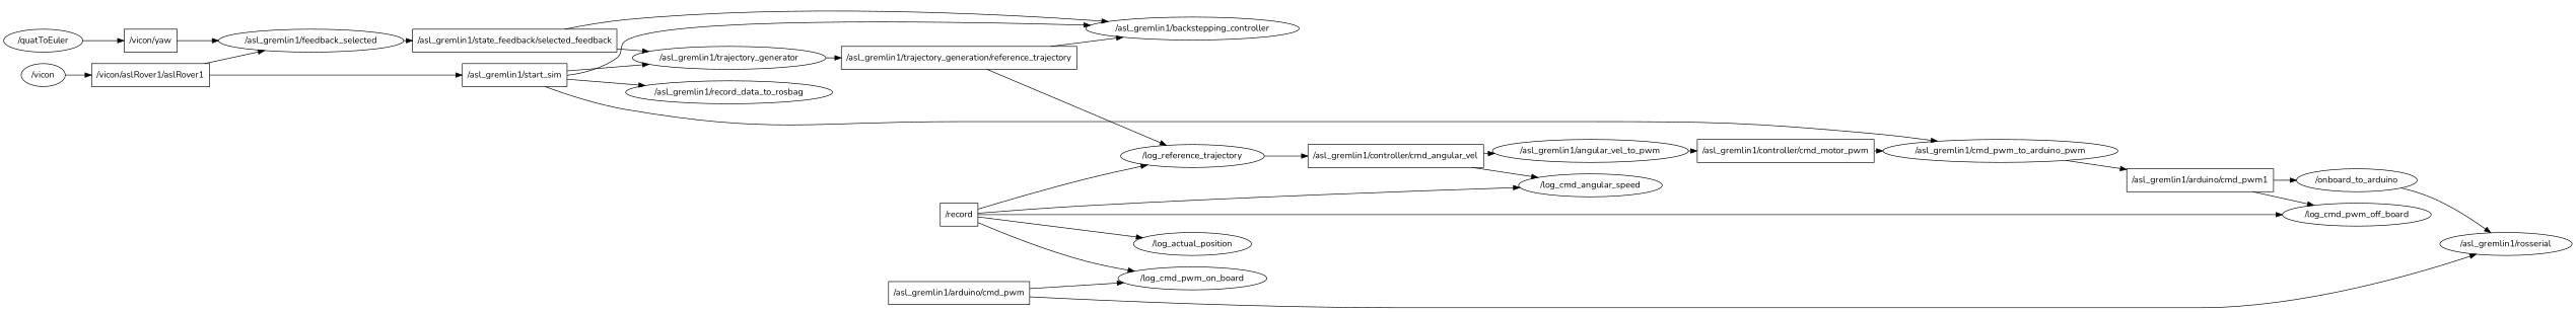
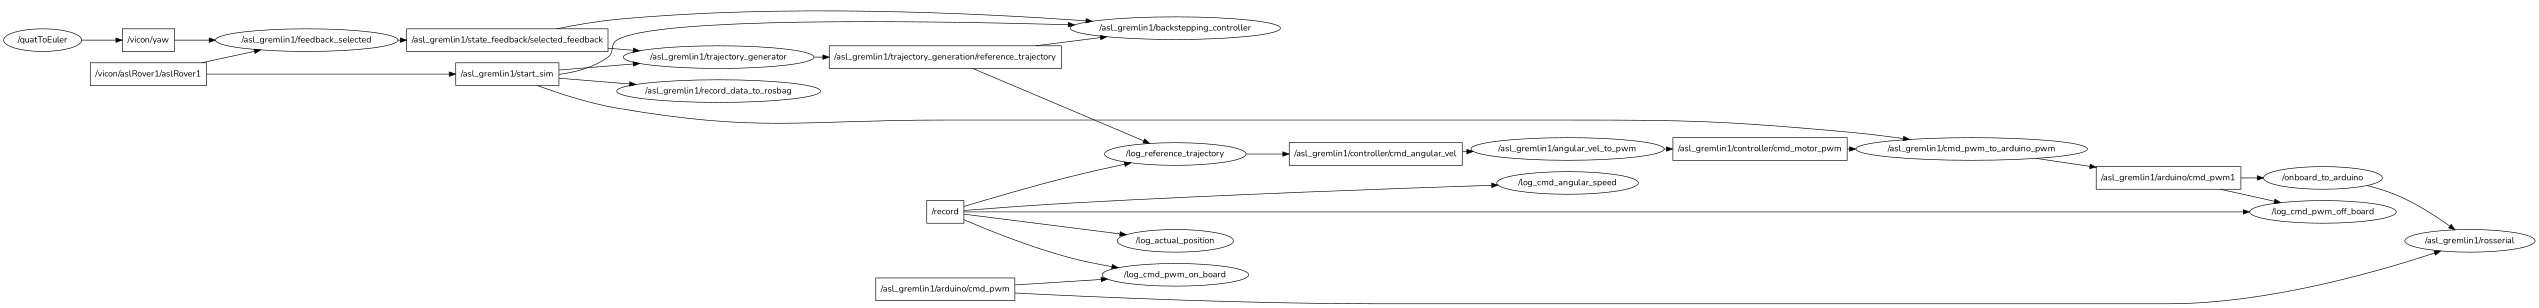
  digraph {
    compound=True
    fontname=Nunito
    rank=same
    rankdir=LR
    ranksep=0.2
    node [fontname=Nunito shape=ellipse]
    edge [fontname=Nunito penwidth=1]
    n1 [height=0.5 label="/vicon/yaw" shape=box width=1.0694]
    n2 [height=0.5 label="/asl_gremlin1/feedback_selected" width=3.5025]
    n3 [height=0.5 label="/asl_gremlin1/state_feedback/selected_feedback" shape=box width=3.8611]
    n4 [height=0.5 label="/asl_gremlin1/backstepping_controller" width=4.0802]
    n5 [height=0.5 label="/asl_gremlin1/trajectory_generator" width=3.7011]
    n6 [height=0.5 label="/asl_gremlin1/trajectory_generation/reference_trajectory" shape=box width=4.4861]
    n7 [height=0.5 label="/log_reference_trajectory" width=2.7623]
    n8 [height=0.5 label="/asl_gremlin1/controller/cmd_angular_vel" shape=box width=3.4167]
    n9 [height=0.5 label="/asl_gremlin1/angular_vel_to_pwm" width=3.8094]
    n10 [height=0.5 label="/log_cmd_angular_speed" width=2.7623]
    n11 [height=0.5 label="/asl_gremlin1/controller/cmd_motor_pwm" shape=box width=3.4722]
    n12 [height=0.5 label="/asl_gremlin1/cmd_pwm_to_arduino_pwm" width=4.5857]
    n13 [height=0.5 label="/asl_gremlin1/arduino/cmd_pwm1" shape=box width=2.8611]
    n14 [height=0.5 label="/log_cmd_pwm_off_board" width=2.9428]
    n15 [height=0.5 label="/onboard_to_arduino" width=2.347]
    n16 [height=0.5 label="/record" shape=box width=0.76389]
    n17 [height=0.5 label="/log_actual_position" width=2.2929]
    n18 [height=0.5 label="/log_cmd_pwm_on_board" width=2.9067]
    n19 [height=0.5 label="/asl_gremlin1/rosserial" width=2.5456]
    n20 [height=0.5 label="/asl_gremlin1/arduino/cmd_pwm" shape=box width=2.7639]
    n21 [height=0.5 label="/asl_gremlin1/start_sim" shape=box width=2.0278]
    n22 [height=0.5 label="/asl_gremlin1/record_data_to_rosbag" width=3.9538]
    n23 [height=0.5 label="/vicon/aslRover1/aslRover1" shape=box width=2.3194]
    n24 [height=0.5 label="/quatToEuler" width=1.5887]
-   n25 [height=0.5 label="/vicon" width=0.9027]
    n1 -> n2
    n2 -> n3
    n3 -> n4
    n3 -> n5
    n5 -> n6
    n6 -> n4
    n6 -> n7
    n7 -> n8
    n8 -> n9
-   n8 -> n10
    n9 -> n11
    n11 -> n12
    n12 -> n13
    n13 -> n14
    n13 -> n15
    n15 -> n19
    n16 -> n7
    n16 -> n10
    n16 -> n14
    n16 -> n17
    n16 -> n18
    n20 -> n18
    n20 -> n19
    n21 -> n4
    n21 -> n5
    n21 -> n12
    n21 -> n22
    n23 -> n2
    n23 -> n21
    n24 -> n1
-   n25 -> n23
  }
